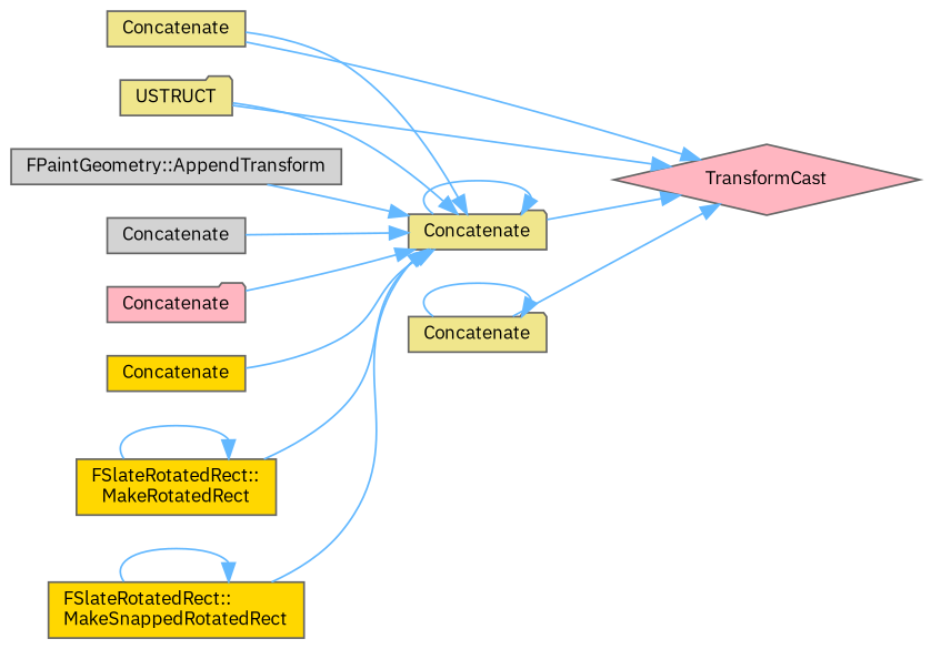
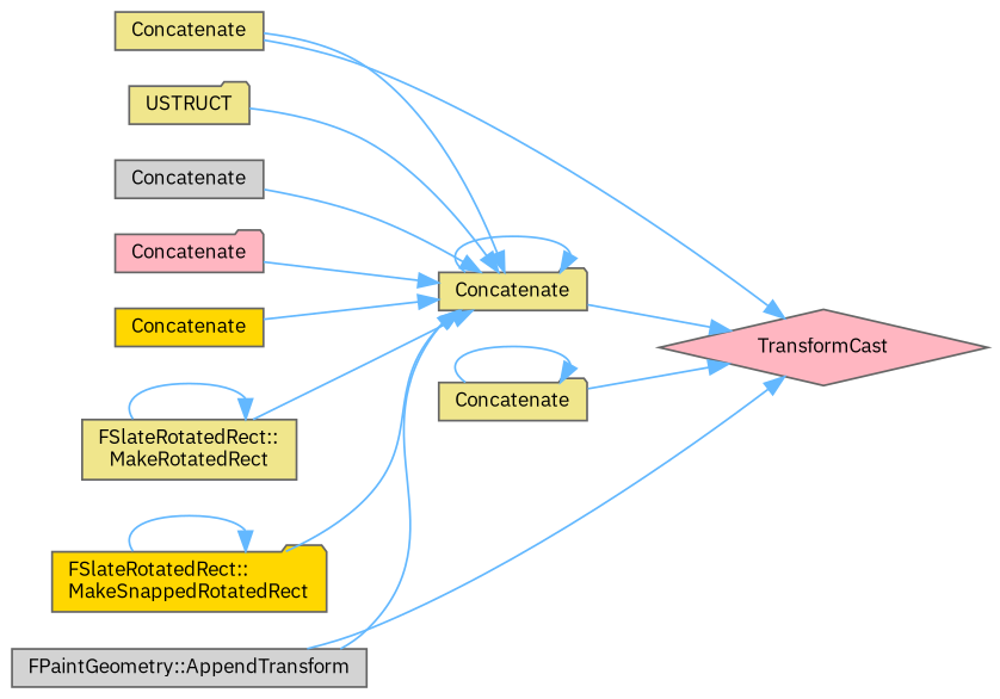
  digraph {
    fontname="IBM Plex Sans"
    rankdir=RL
    node [color=grey40 fillcolor=khaki fontname="IBM Plex Sans" fontsize=10 shape=box style=filled]
    edge [color=steelblue1 dir=back fontname="IBM Plex Sans" fontsize=10 labelfontname=Helvetica labelfontsize=10 style=solid]
    n1 [color=gray40 fillcolor=lightpink fontcolor=black height=0.2 label=TransformCast shape=diamond width=0.4]
    n2 [height=0.2 label=Concatenate width=0.4]
    n3 [height=0.2 label=Concatenate shape=folder width=0.4]
    n4 [height=0.2 label=USTRUCT shape=folder width=0.4]
    n5 [height=0.2 label=Concatenate shape=folder width=0.4]
    n6 [fillcolor=lightgrey height=0.2 label="FPaintGeometry::AppendTransform" width=0.4]
    n7 [fillcolor=lightgrey height=0.2 label=Concatenate width=0.4]
    n8 [fillcolor=lightpink height=0.2 label=Concatenate shape=folder width=0.4]
    n9 [fillcolor=gold height=0.2 label=Concatenate width=0.4]
-   n10 [fillcolor=gold height=0.2 label="FSlateRotatedRect::\lMakeRotatedRect" width=0.4]
-   n11 [fillcolor=gold height=0.2 label="FSlateRotatedRect::\lMakeSnappedRotatedRect" width=0.4]
+   n10 [height=0.2 label="FSlateRotatedRect::\lMakeRotatedRect" width=0.4]
+   n11 [fillcolor=gold height=0.2 label="FSlateRotatedRect::\lMakeSnappedRotatedRect" shape=folder width=0.4]
    n1 -> n2
    n1 -> n3
-   n1 -> n4
+   n1 -> n6
    n1 -> n5
    n3 -> n2
    n3 -> n3
    n3 -> n4
    n3 -> n6
    n3 -> n7
    n3 -> n8
    n3 -> n9
    n3 -> n10
    n3 -> n11
    n5 -> n5
    n10 -> n10
    n11 -> n11
  }
